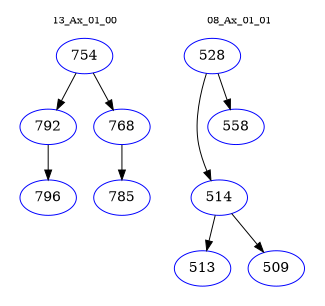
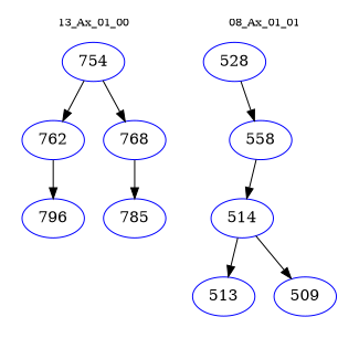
  digraph {
    node [color=blue]
    edge [color=black]
    n1 [label=754]
-   n2 [label=792]
+   n2 [label=762]
    n3 [label=768]
    n4 [label=785]
    n5 [label=796]
    n6 [label=528]
    n7 [label=514]
    n8 [label=558]
    n9 [label=513]
    n10 [label=509]
    subgraph cluster_1 {
      color=white
      fontsize=10
      label="13_Ax_01_00"
      n1
      n2
      n3
      n4
      n5
    }
    subgraph cluster_2 {
      color=white
      fontsize=10
      label="08_Ax_01_01"
      n6
      n7
      n8
      n9
      n10
    }
    n1 -> n2
    n1 -> n3
    n2 -> n5
    n3 -> n4
-   n6 -> n7
+   n8 -> n7
    n6 -> n8
    n7 -> n9
    n7 -> n10
  }
